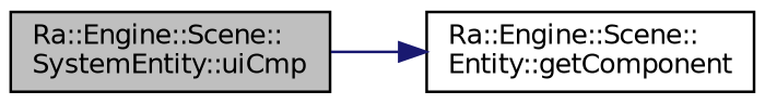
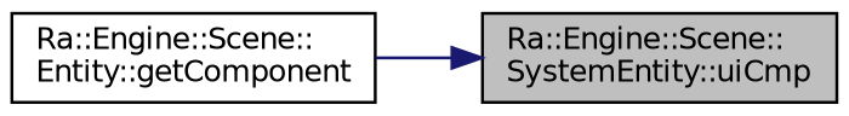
  digraph {
    rankdir=LR
    node [color=black fontname=Helvetica fontsize=10 shape=record style=filled]
    n1 [fillcolor=grey75 fontcolor=black height=0.2 label="Ra::Engine::Scene::\lSystemEntity::uiCmp" width=0.4]
    n2 [fillcolor=white height=0.2 label="Ra::Engine::Scene::\lEntity::getComponent" width=0.4]
-   n1 -> n2 [color=midnightblue fontname=Helvetica fontsize=10 labelfontname=Helvetica labelfontsize=10 style=solid]
+   n2 -> n1 [color=midnightblue fontname=Helvetica fontsize=10 labelfontname=Helvetica labelfontsize=10 style=solid]
  }
